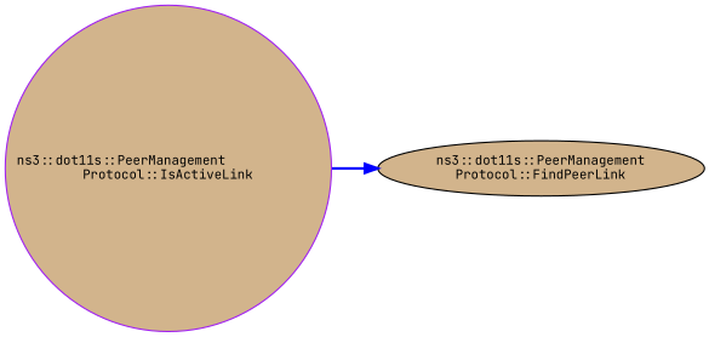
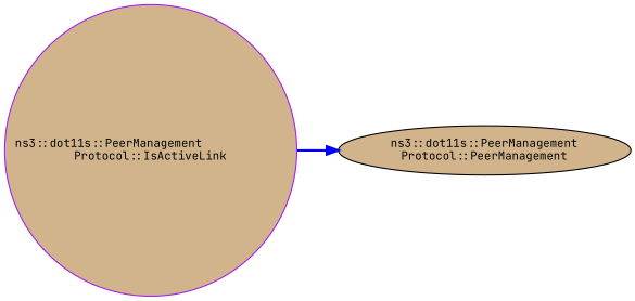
  digraph {
    rankdir=LR
    fontname="JetBrains Mono"
    node [fillcolor=tan fontname="JetBrains Mono" fontsize=10 style=filled]
    n1 [color=purple fontcolor=black height=0.2 label="ns3::dot11s::PeerManagement\lProtocol::IsActiveLink" shape=circle width=0.4]
-   n2 [color=black height=0.2 label="ns3::dot11s::PeerManagement\lProtocol::FindPeerLink" shape=ellipse width=0.4]
+   n2 [color=black height=0.2 label="ns3::dot11s::PeerManagement\lProtocol::PeerManagement" shape=ellipse width=0.4]
    n1 -> n2 [color=blue fontname="JetBrains Mono" fontsize=10 labelfontname=Helvetica labelfontsize=10 style=bold]
  }
